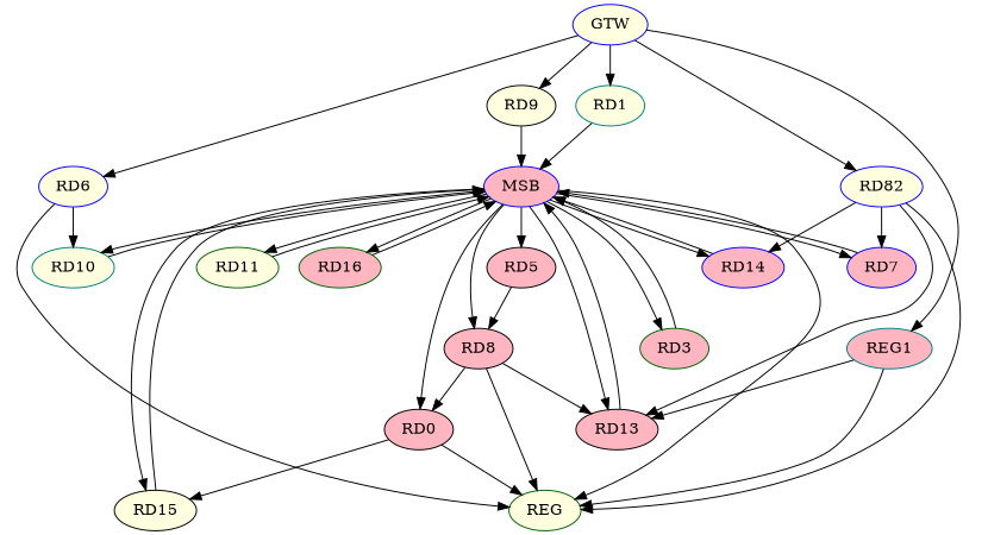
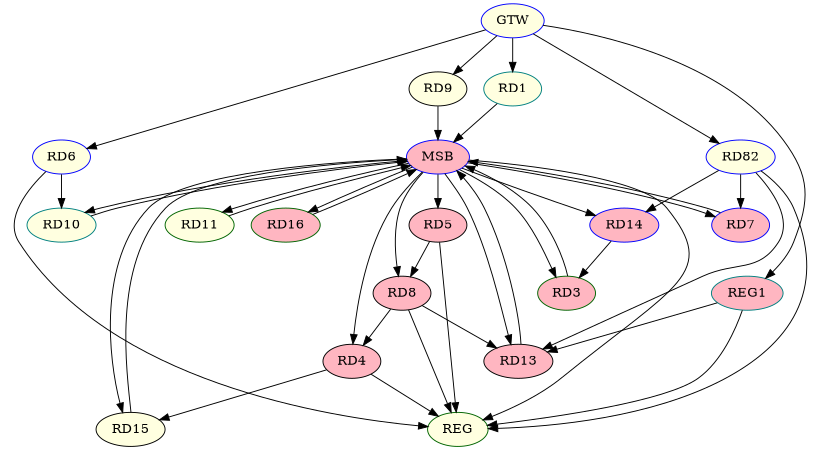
  strict digraph {
    node [color=blue fillcolor=lightpink style=filled]
    n1 [color=teal fillcolor=lightyellow label=RD1]
    n2 [label=MSB]
    n3 [color=darkgreen label=RD3]
-   n4 [color=black label=RD0]
+   n4 [color=black label=RD4]
    n5 [color=black fillcolor=lightyellow label=RD15]
    n6 [color=darkgreen fillcolor=lightyellow label=REG]
    n7 [color=black label=RD5]
    n8 [color=black label=RD8]
    n9 [color=teal fillcolor=lightyellow label=RD10]
    n10 [label=RD7]
    n11 [color=black label=RD13]
    n12 [color=darkgreen fillcolor=lightyellow label=RD11]
    n13 [label=RD14]
    n14 [color=darkgreen label=RD16]
    n15 [fillcolor=lightyellow label=RD6]
    n16 [color=black fillcolor=lightyellow label=RD9]
    n17 [fillcolor=lightyellow label=RD82]
    n18 [fillcolor=lightyellow label=GTW]
    n19 [color=teal label=REG1]
    n1 -> n2
    n2 -> n3
    n2 -> n4
    n2 -> n5
    n2 -> n6
    n2 -> n7
    n2 -> n8
    n2 -> n9
    n2 -> n10
    n2 -> n11
    n2 -> n12
    n2 -> n13
    n2 -> n14
    n3 -> n2
    n4 -> n5
    n4 -> n6
    n5 -> n2
+   n7 -> n6
    n7 -> n8
    n8 -> n4
    n8 -> n6
    n8 -> n11
    n9 -> n2
    n10 -> n2
    n11 -> n2
    n12 -> n2
-   n13 -> n2
+   n13 -> n3
    n14 -> n2
    n15 -> n6
    n15 -> n9
    n16 -> n2
    n17 -> n6
    n17 -> n10
    n17 -> n11
    n17 -> n13
    n18 -> n1
    n18 -> n15
    n18 -> n16
    n18 -> n17
    n18 -> n19
    n19 -> n6
    n19 -> n11
  }
